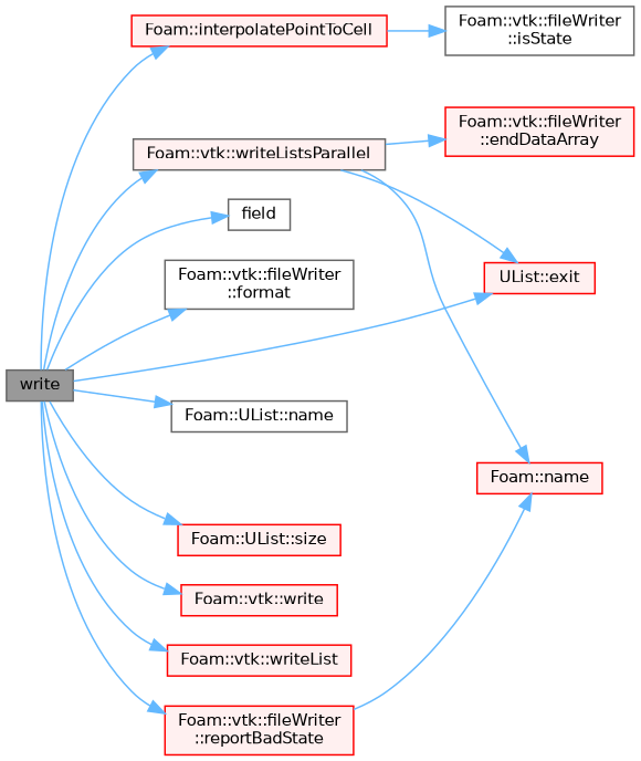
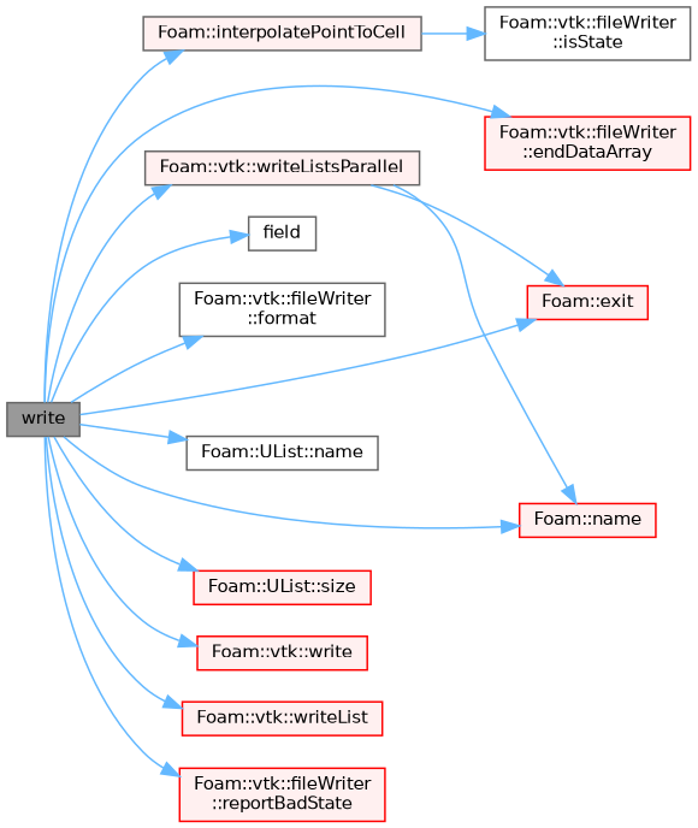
  digraph {
    rankdir=LR
    node [color=red fillcolor="#FFF0F0" fontname=Helvetica fontsize=10 shape=box style=filled]
    edge [color=steelblue1 fontname=Helvetica fontsize=10 labelfontname=Helvetica labelfontsize=10 style=solid]
    n1 [color=gray40 fillcolor=grey60 fontcolor=black height=0.2 label=write width=0.4]
    n2 [height=0.2 label="Foam::vtk::fileWriter\l::endDataArray" width=0.4]
    n3 [height=0.2 label="Foam::name" width=0.4]
-   n4 [height=0.2 label="UList::exit" width=0.4]
+   n4 [height=0.2 label="Foam::exit" width=0.4]
    n5 [color=grey40 fillcolor=white height=0.2 label=field width=0.4]
    n6 [color=grey40 fillcolor=white height=0.2 label="Foam::vtk::fileWriter\l::format" width=0.4]
-   n7 [height=0.2 label="Foam::interpolatePointToCell" width=0.4]
+   n7 [color=grey40 height=0.2 label="Foam::interpolatePointToCell" width=0.4]
    n8 [color=grey40 fillcolor=white height=0.2 label="Foam::UList::name" width=0.4]
    n9 [height=0.2 label="Foam::vtk::fileWriter\l::reportBadState" width=0.4]
    n10 [height=0.2 label="Foam::UList::size" width=0.4]
    n11 [height=0.2 label="Foam::vtk::write" width=0.4]
    n12 [height=0.2 label="Foam::vtk::writeList" width=0.4]
    n13 [color=grey40 height=0.2 label="Foam::vtk::writeListsParallel" width=0.4]
    n14 [color=grey40 fillcolor=white height=0.2 label="Foam::vtk::fileWriter\l::isState" width=0.4]
-   n13 -> n2
-   n9 -> n3
+   n1 -> n2
+   n1 -> n3
    n1 -> n4
    n1 -> n5
    n1 -> n6
    n1 -> n7
    n1 -> n8
    n1 -> n9
    n1 -> n10
    n1 -> n11
    n1 -> n12
    n1 -> n13
    n7 -> n14
    n13 -> n3
    n13 -> n4
  }
